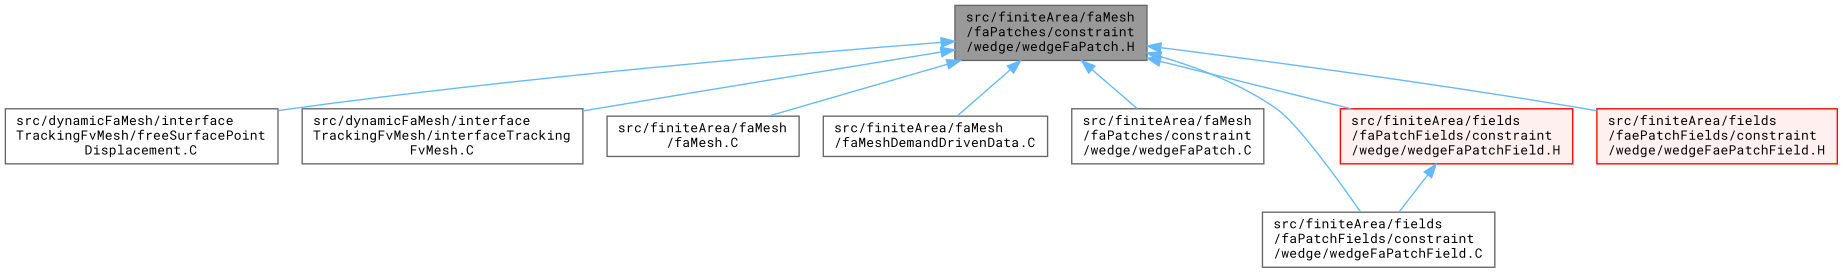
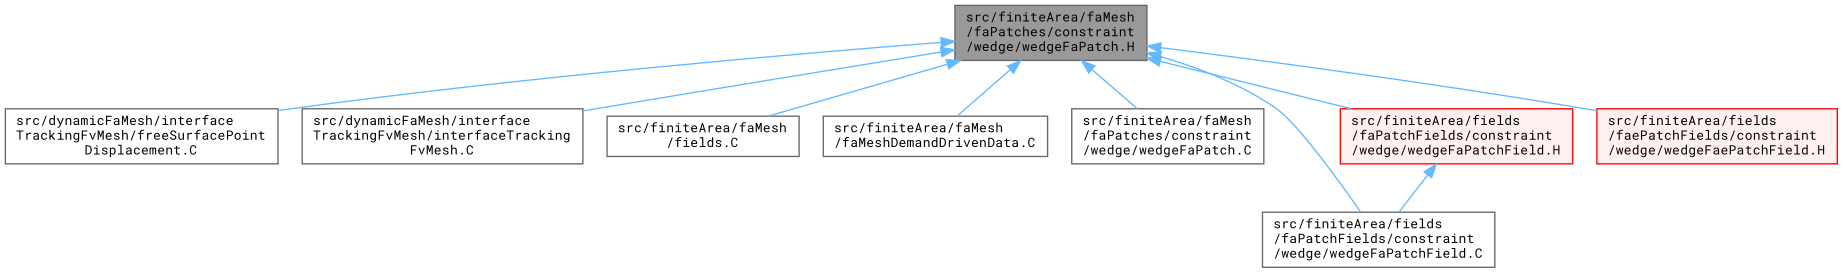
  digraph {
    fontname="Roboto Mono"
    node [color=grey40 fillcolor=white fontname="Roboto Mono" fontsize=10 shape=box style=filled]
    edge [color=steelblue1 dir=back fontname="Roboto Mono" fontsize=10 labelfontname=Helvetica labelfontsize=10 style=solid]
    n1 [color=gray40 fillcolor=grey60 fontcolor=black height=0.2 label="src/finiteArea/faMesh\l/faPatches/constraint\l/wedge/wedgeFaPatch.H" width=0.4]
    n2 [height=0.2 label="src/dynamicFaMesh/interface\lTrackingFvMesh/freeSurfacePoint\lDisplacement.C" width=0.4]
    n3 [height=0.2 label="src/dynamicFaMesh/interface\lTrackingFvMesh/interfaceTracking\lFvMesh.C" width=0.4]
-   n4 [height=0.2 label="src/finiteArea/faMesh\l/faMesh.C" width=0.4]
+   n4 [height=0.2 label="src/finiteArea/faMesh\l/fields.C" width=0.4]
    n5 [height=0.2 label="src/finiteArea/faMesh\l/faMeshDemandDrivenData.C" width=0.4]
    n6 [height=0.2 label="src/finiteArea/faMesh\l/faPatches/constraint\l/wedge/wedgeFaPatch.C" width=0.4]
    n7 [height=0.2 label="src/finiteArea/fields\l/faPatchFields/constraint\l/wedge/wedgeFaPatchField.C" width=0.4]
    n8 [color=red fillcolor="#FFF0F0" height=0.2 label="src/finiteArea/fields\l/faPatchFields/constraint\l/wedge/wedgeFaPatchField.H" width=0.4]
    n9 [color=red fillcolor="#FFF0F0" height=0.2 label="src/finiteArea/fields\l/faePatchFields/constraint\l/wedge/wedgeFaePatchField.H" width=0.4]
    n1 -> n2
    n1 -> n3
    n1 -> n4
    n1 -> n5
    n1 -> n6
    n1 -> n7
    n1 -> n8
    n1 -> n9
    n8 -> n7
  }
